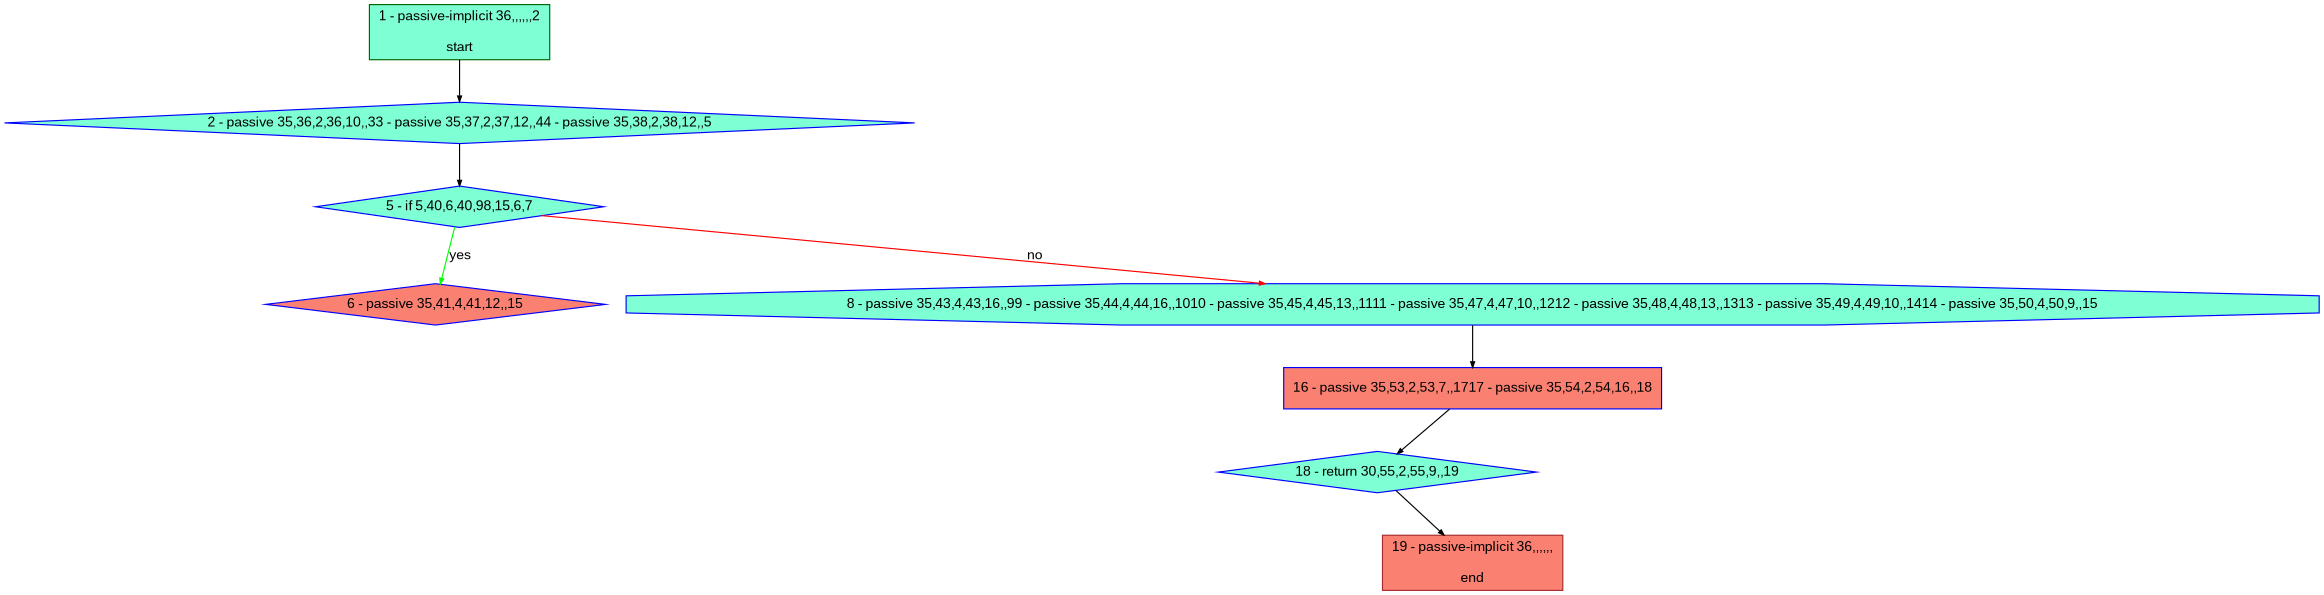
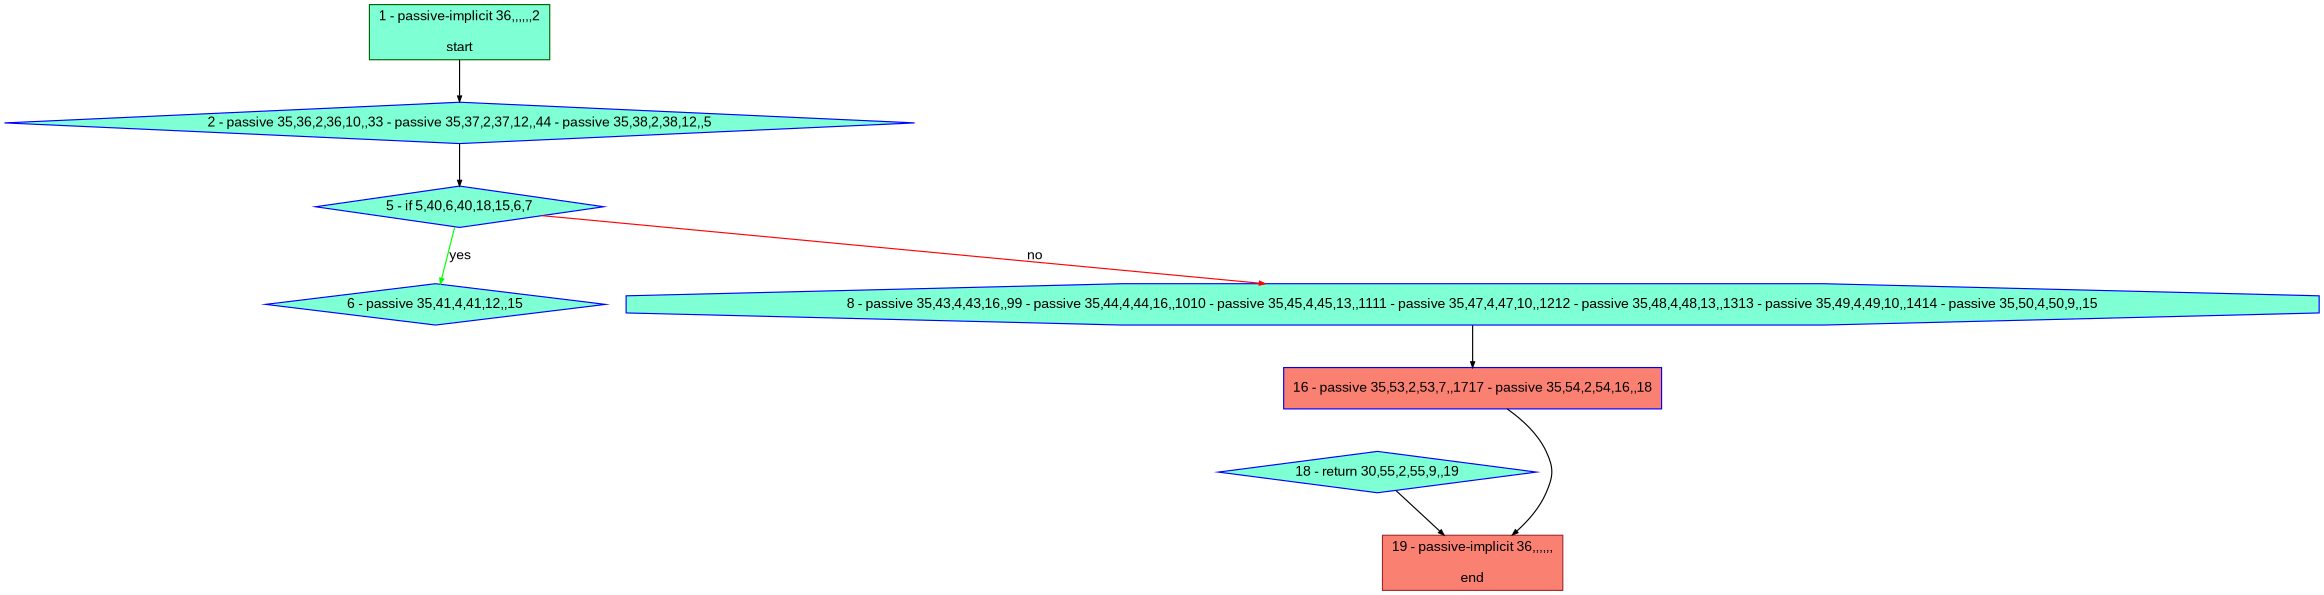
  digraph {
    bgcolor=white
    compound=true
    fillcolor="#FFFFCC"
    fontname=Arial
    fontsize=12
    pack=true
    packmode=clust
    style="rounded,filled"
    node [color="#0000ff" compound=true fillcolor=aquamarine fixedsize=false fontname=Arial fontsize=12 node_initialized=no shape=diamond style=filled]
    edge [arrowhead=normal arrowsize=0.5 arrowtail=none color="#000000" compound=true dir=forward fontcolor=black fontname=Arial fontsize=12]
    n1 [label="2 - passive 35,36,2,36,10,,33 - passive 35,37,2,37,12,,44 - passive 35,38,2,38,12,,5"]
-   n2 [label="5 - if 5,40,6,40,98,15,6,7"]
-   n3 [fillcolor=salmon label="6 - passive 35,41,4,41,12,,15"]
+   n2 [label="5 - if 5,40,6,40,18,15,6,7"]
+   n3 [label="6 - passive 35,41,4,41,12,,15"]
    n4 [label="8 - passive 35,43,4,43,16,,99 - passive 35,44,4,44,16,,1010 - passive 35,45,4,45,13,,1111 - passive 35,47,4,47,10,,1212 - passive 35,48,4,48,13,,1313 - passive 35,49,4,49,10,,1414 - passive 35,50,4,50,9,,15" shape=octagon]
    n5 [color="#006400" label="1 - passive-implicit 36,,,,,,2\n\nstart" shape=box]
    n6 [fillcolor=salmon label="16 - passive 35,53,2,53,7,,1717 - passive 35,54,2,54,16,,18" shape=box]
    n7 [label="18 - return 30,55,2,55,9,,19"]
    n8 [color="#a52a2a" fillcolor=salmon label="19 - passive-implicit 36,,,,,,\n\nend" shape=box]
    n1 -> n2
    n2 -> n3 [color="#00ff00" label=yes]
    n2 -> n4 [color="#ff0000" label=no]
    n4 -> n6
    n5 -> n1
-   n6 -> n7
+   n6 -> n8
    n7 -> n8
  }
